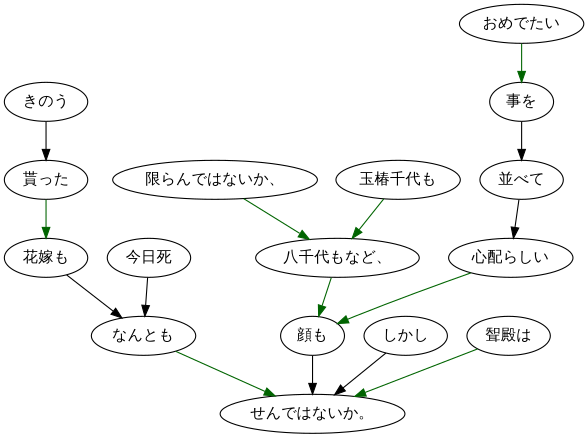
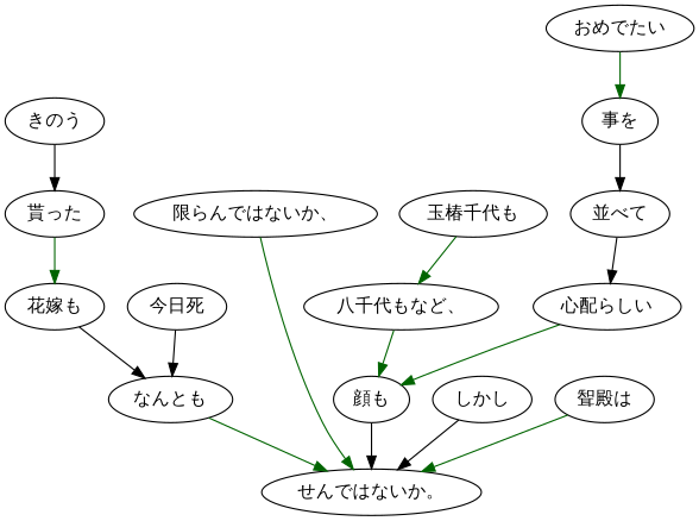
  digraph {
    fontname=Lato
    node [fontname=Lato]
    edge [color=darkgreen fontname=Lato]
    n1 [label="きのう"]
    n2 [label="貰った"]
    n3 [label="花嫁も"]
    n4 [label="なんとも"]
    n5 [label="せんではないか。"]
    n6 [label="今日死"]
    n7 [label="限らんではないか、"]
    n8 [label="しかし"]
    n9 [label="聟殿は"]
    n10 [label="玉椿千代も"]
    n11 [label="八千代もなど、"]
    n12 [label="顔も"]
    n13 [label="おめでたい"]
    n14 [label="事を"]
    n15 [label="並べて"]
    n16 [label="心配らしい"]
    n1 -> n2 [color=black]
    n2 -> n3
    n3 -> n4 [color=black]
    n4 -> n5
    n6 -> n4 [color=black]
-   n7 -> n11
+   n7 -> n5
    n8 -> n5 [color=black]
    n9 -> n5
    n10 -> n11
    n11 -> n12
    n12 -> n5 [color=black]
    n13 -> n14
    n14 -> n15 [color=black]
    n15 -> n16 [color=black]
    n16 -> n12
  }
